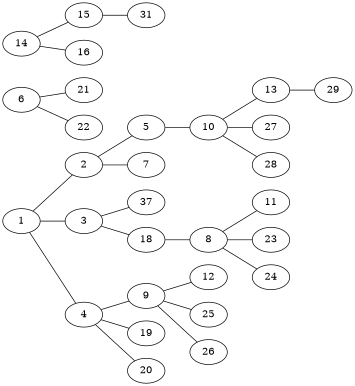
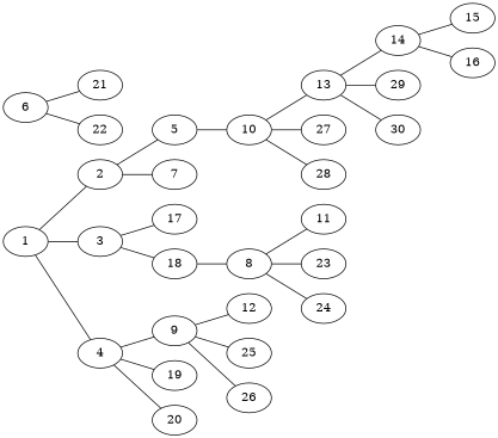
  graph {
    rankdir=LR
    node [chem=H]
    edge [valence=1]
    1 [chem=N]
    2 [chem=P]
    3 [chem=C]
    4 [chem=C]
    5 [chem=O]
    7 [chem=O]
-   17 [label=37]
+   17
    18
    9 [chem=C]
    19
    20
    10 [chem=C]
    6 [chem=N]
    21
    22
    8 [chem=C]
    11 [chem=Cl]
    23
    24
    12 [chem=Cl]
    25
    26
    13 [chem=C]
    27
    28
    14 [chem=C]
    29
+   30
    15 [chem=O]
    16 [chem=O]
-   31
    1 -- 2
    1 -- 3
    1 -- 4
    2 -- 5
    2 -- 7 [valence=2]
    3 -- 17
    3 -- 18
    4 -- 9
    4 -- 19
    4 -- 20
    5 -- 10
    18 -- 8
    9 -- 12
    9 -- 25
    9 -- 26
    10 -- 13
    10 -- 27
    10 -- 28
    6 -- 21
    6 -- 22
    8 -- 11
    8 -- 23
    8 -- 24
+   13 -- 14
    13 -- 29
+   13 -- 30
    14 -- 15
    14 -- 16 [valence=2]
-   15 -- 31
  }
